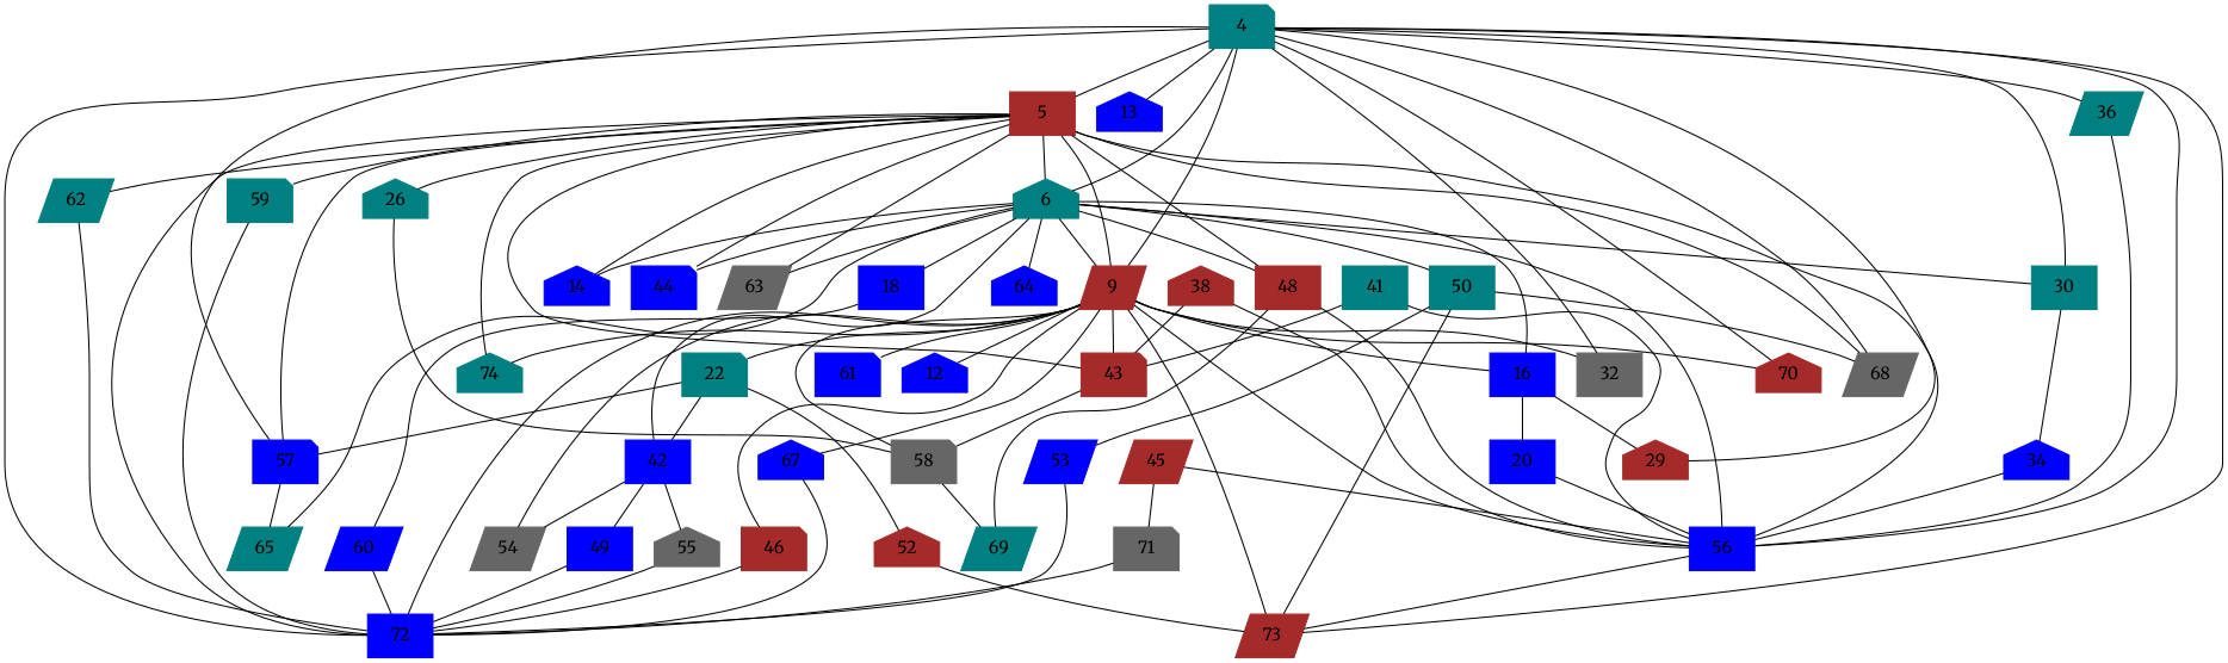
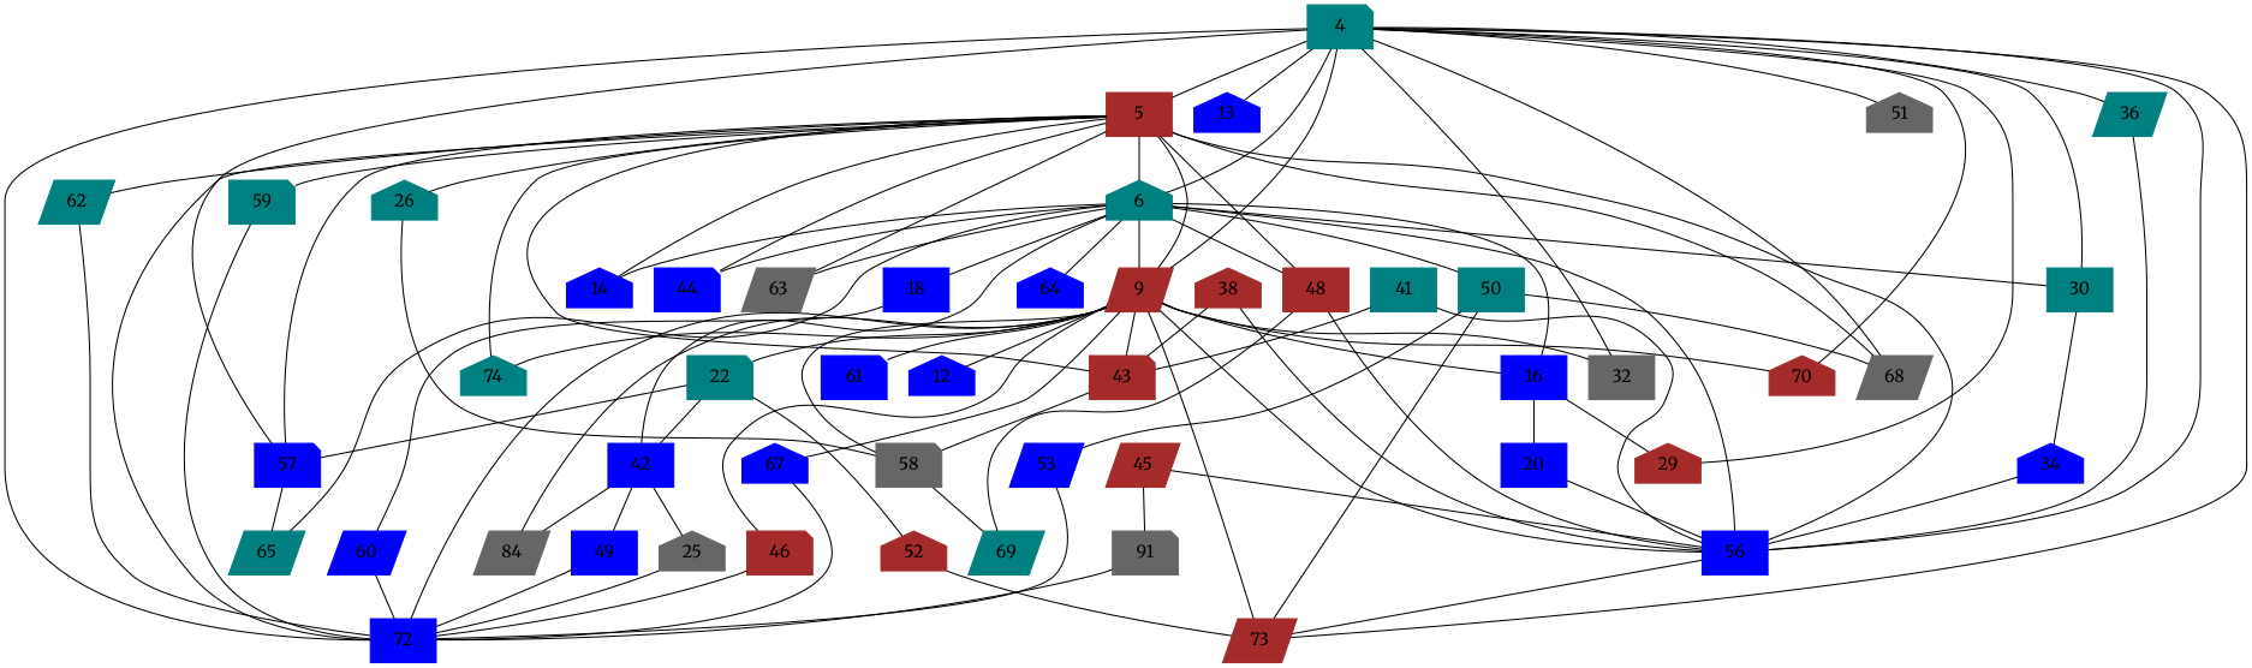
  graph {
    fontname=Merriweather
    node [color=blue fontname=Merriweather shape=house style=filled]
    edge [fontname=Merriweather]
    4 [color=teal shape=note super="+3"]
    5 [color=brown shape=box super="+2"]
    6 [color=teal super="+1"]
    9 [color=brown shape=parallelogram super="+8"]
    13
    29 [color=brown]
    30 [color=teal shape=box super="+28"]
    32 [color=gray40 shape=box]
    36 [color=teal shape=parallelogram]
+   51 [color=gray40]
    56 [shape=box super="+47+10"]
    57 [shape=note super="+15"]
    68 [color=gray40 shape=parallelogram super="+35"]
    70 [color=brown super="+19"]
    72 [shape=box super="+17+37"]
    73 [color=brown shape=parallelogram super="+27"]
    14
    26 [color=teal]
    43 [color=brown shape=note super="+11"]
    44 [shape=note]
    48 [color=brown shape=box super="+31+39"]
    59 [color=teal shape=note]
    62 [color=teal shape=parallelogram]
    63 [color=gray40 shape=parallelogram]
    74 [color=teal super="+66"]
    16 [shape=box]
    18 [shape=box]
    42 [shape=box super="+40"]
    50 [color=teal shape=box]
    64
    65 [color=teal shape=parallelogram]
    12
    22 [color=teal shape=note]
    46 [color=brown shape=note]
-   54 [color=gray40 shape=parallelogram]
+   54 [color=gray40 shape=parallelogram label=84]
    58 [color=gray40 shape=note super="+24"]
    61 [shape=note]
    67
    34
    69 [color=teal shape=parallelogram]
    20 [shape=box]
    60 [shape=parallelogram]
    49 [shape=box]
-   55 [color=gray40]
+   55 [color=gray40 label=25]
    53 [shape=parallelogram]
    52 [color=brown]
    38 [color=brown]
    41 [color=teal shape=box]
    45 [color=brown shape=parallelogram]
-   71 [color=gray40 shape=note]
+   71 [color=gray40 shape=note label=91]
    4 -- 5 [weight=4]
    4 -- 6 [weight=4]
    4 -- 9 [weight=4]
    4 -- 13 [weight=2]
    4 -- 29
    4 -- 30
    4 -- 32
    4 -- 36
+   4 -- 51 [weight=2]
    4 -- 56 [weight=4]
    4 -- 57
    4 -- 68
    4 -- 70
    4 -- 72 [weight=3]
    4 -- 73
    5 -- 6 [weight=4]
    5 -- 9 [weight=4]
    5 -- 56 [weight=4]
    5 -- 57 [weight=2]
    5 -- 68 [weight=2]
    5 -- 72
    5 -- 14
    5 -- 26
    5 -- 43
    5 -- 44
    5 -- 48 [weight=2]
    5 -- 59
    5 -- 62
    5 -- 63
    5 -- 74 [weight=2]
    6 -- 9 [weight=4]
    6 -- 30 [weight=2]
    6 -- 56 [weight=5]
    6 -- 14
    6 -- 44
    6 -- 48
    6 -- 63
    6 -- 16
    6 -- 18 [weight=2]
    6 -- 42 [weight=2]
    6 -- 50
    6 -- 64 [weight=2]
    6 -- 65
    9 -- 32
    9 -- 56 [weight=5]
    9 -- 70 [weight=2]
    9 -- 72
    9 -- 73
    9 -- 43
    9 -- 74
    9 -- 16
    9 -- 12 [weight=2]
    9 -- 22
    9 -- 46
    9 -- 54
    9 -- 58 [weight=3]
    9 -- 61 [weight=2]
    9 -- 67
    30 -- 34
    36 -- 56
    56 -- 73
    57 -- 65
    26 -- 58
    43 -- 58
    48 -- 56
    48 -- 69
    59 -- 72
    62 -- 72
    16 -- 29
    16 -- 20
    18 -- 60
    42 -- 54
    42 -- 49
    42 -- 55
    50 -- 68
    50 -- 73
    50 -- 53
    22 -- 57
    22 -- 42
    22 -- 52
    46 -- 72
    58 -- 69
    67 -- 72
    34 -- 56
    20 -- 56
    60 -- 72
    49 -- 72
    55 -- 72
    53 -- 72
    52 -- 73
    38 -- 56
    38 -- 43
    41 -- 56
    41 -- 43
    45 -- 56 [weight=2]
    45 -- 71
    71 -- 72
  }
